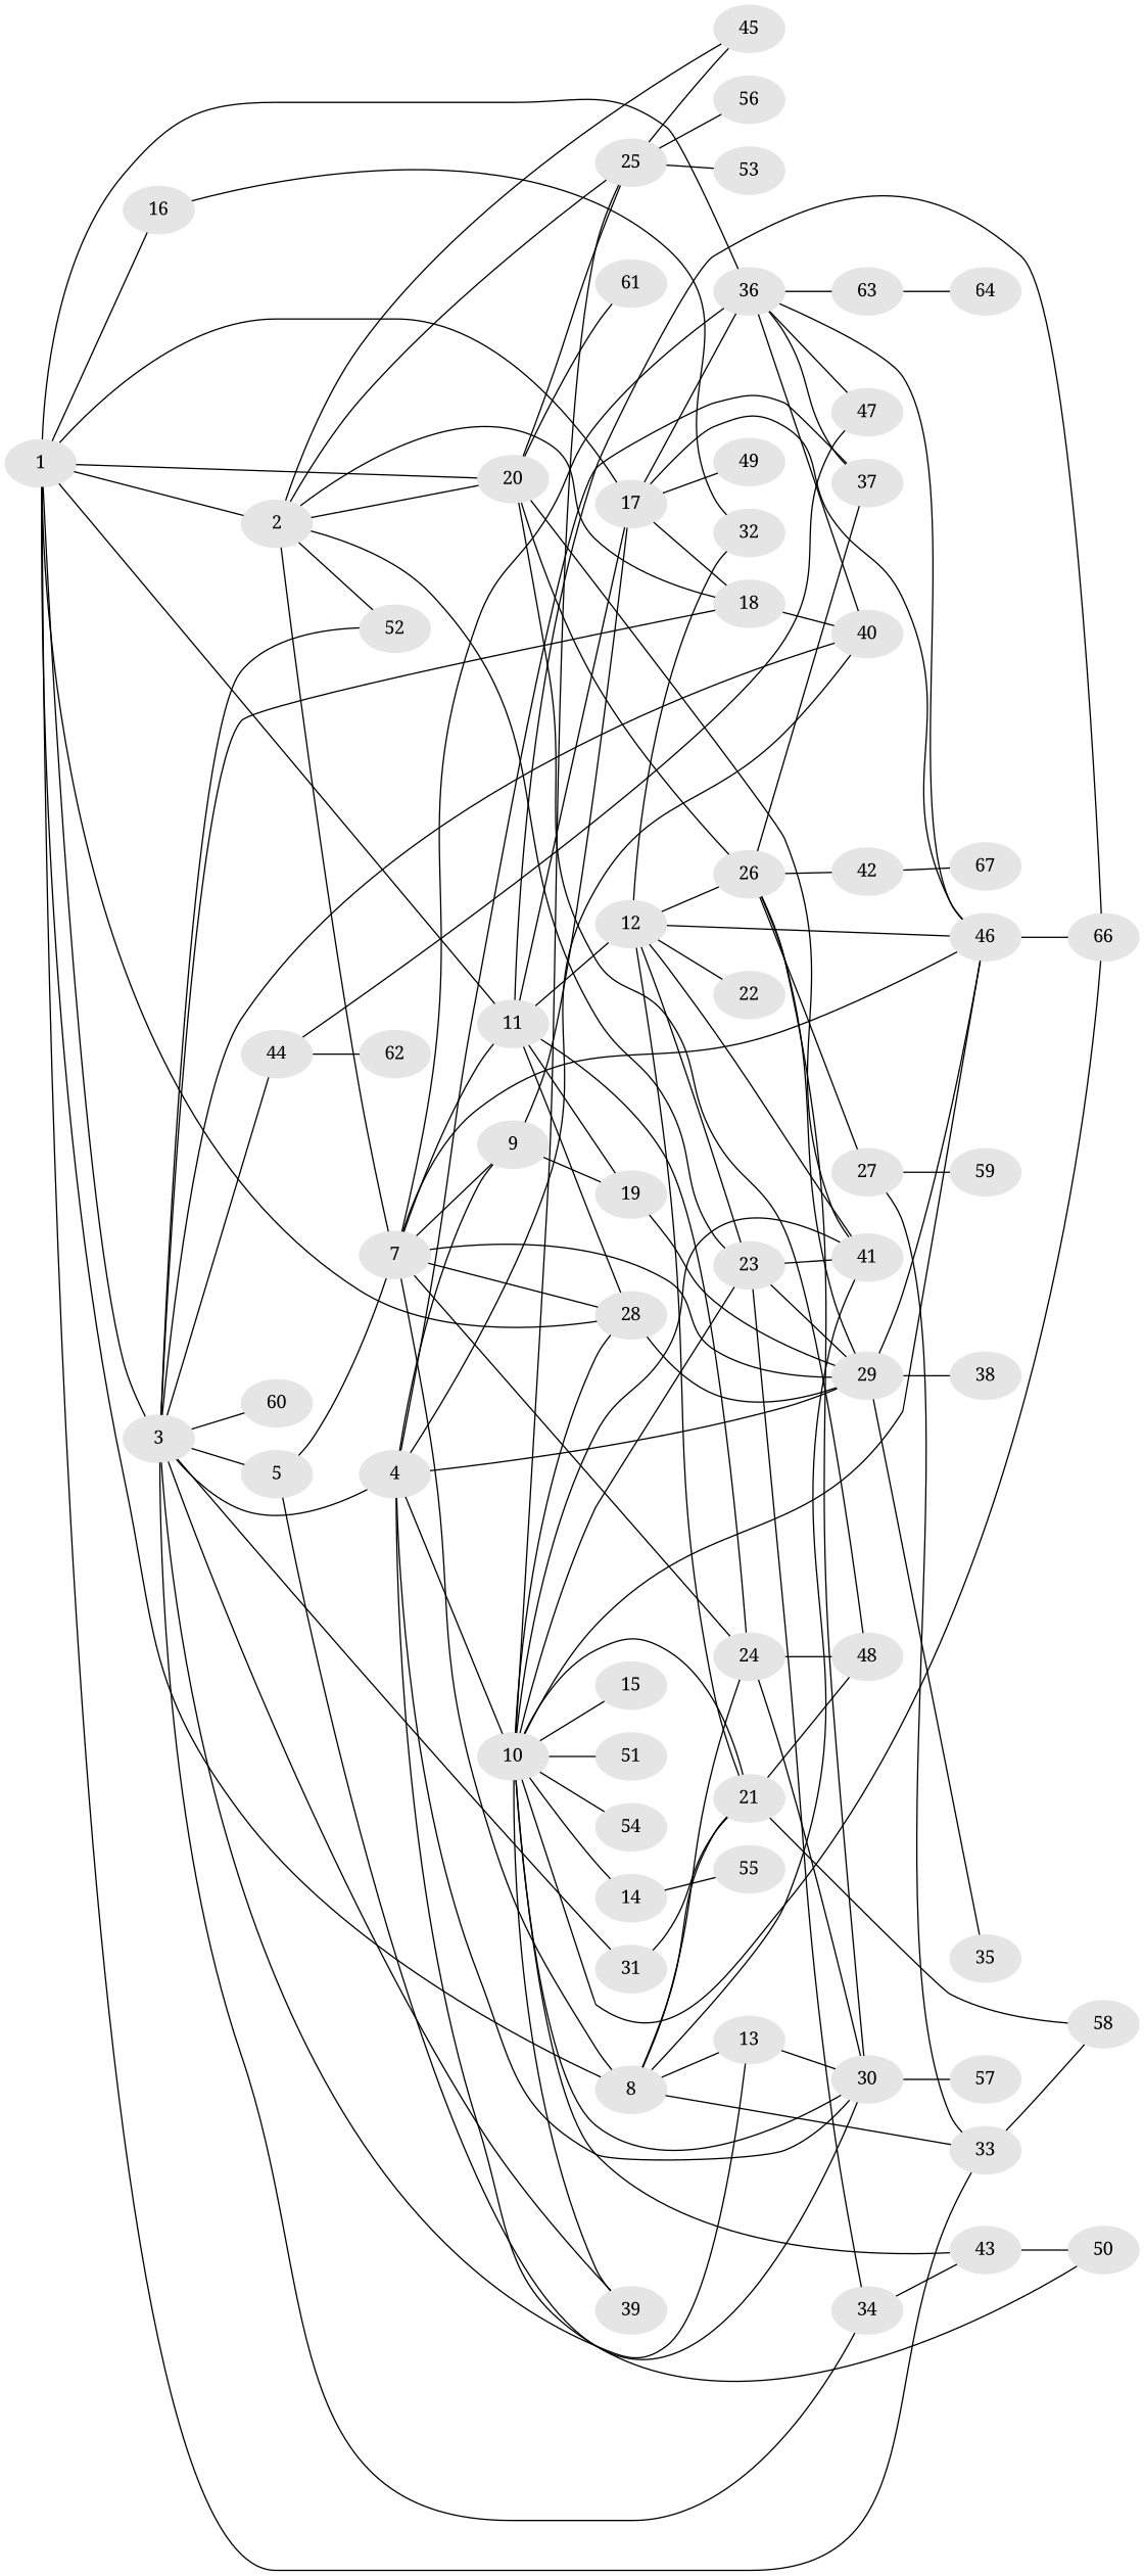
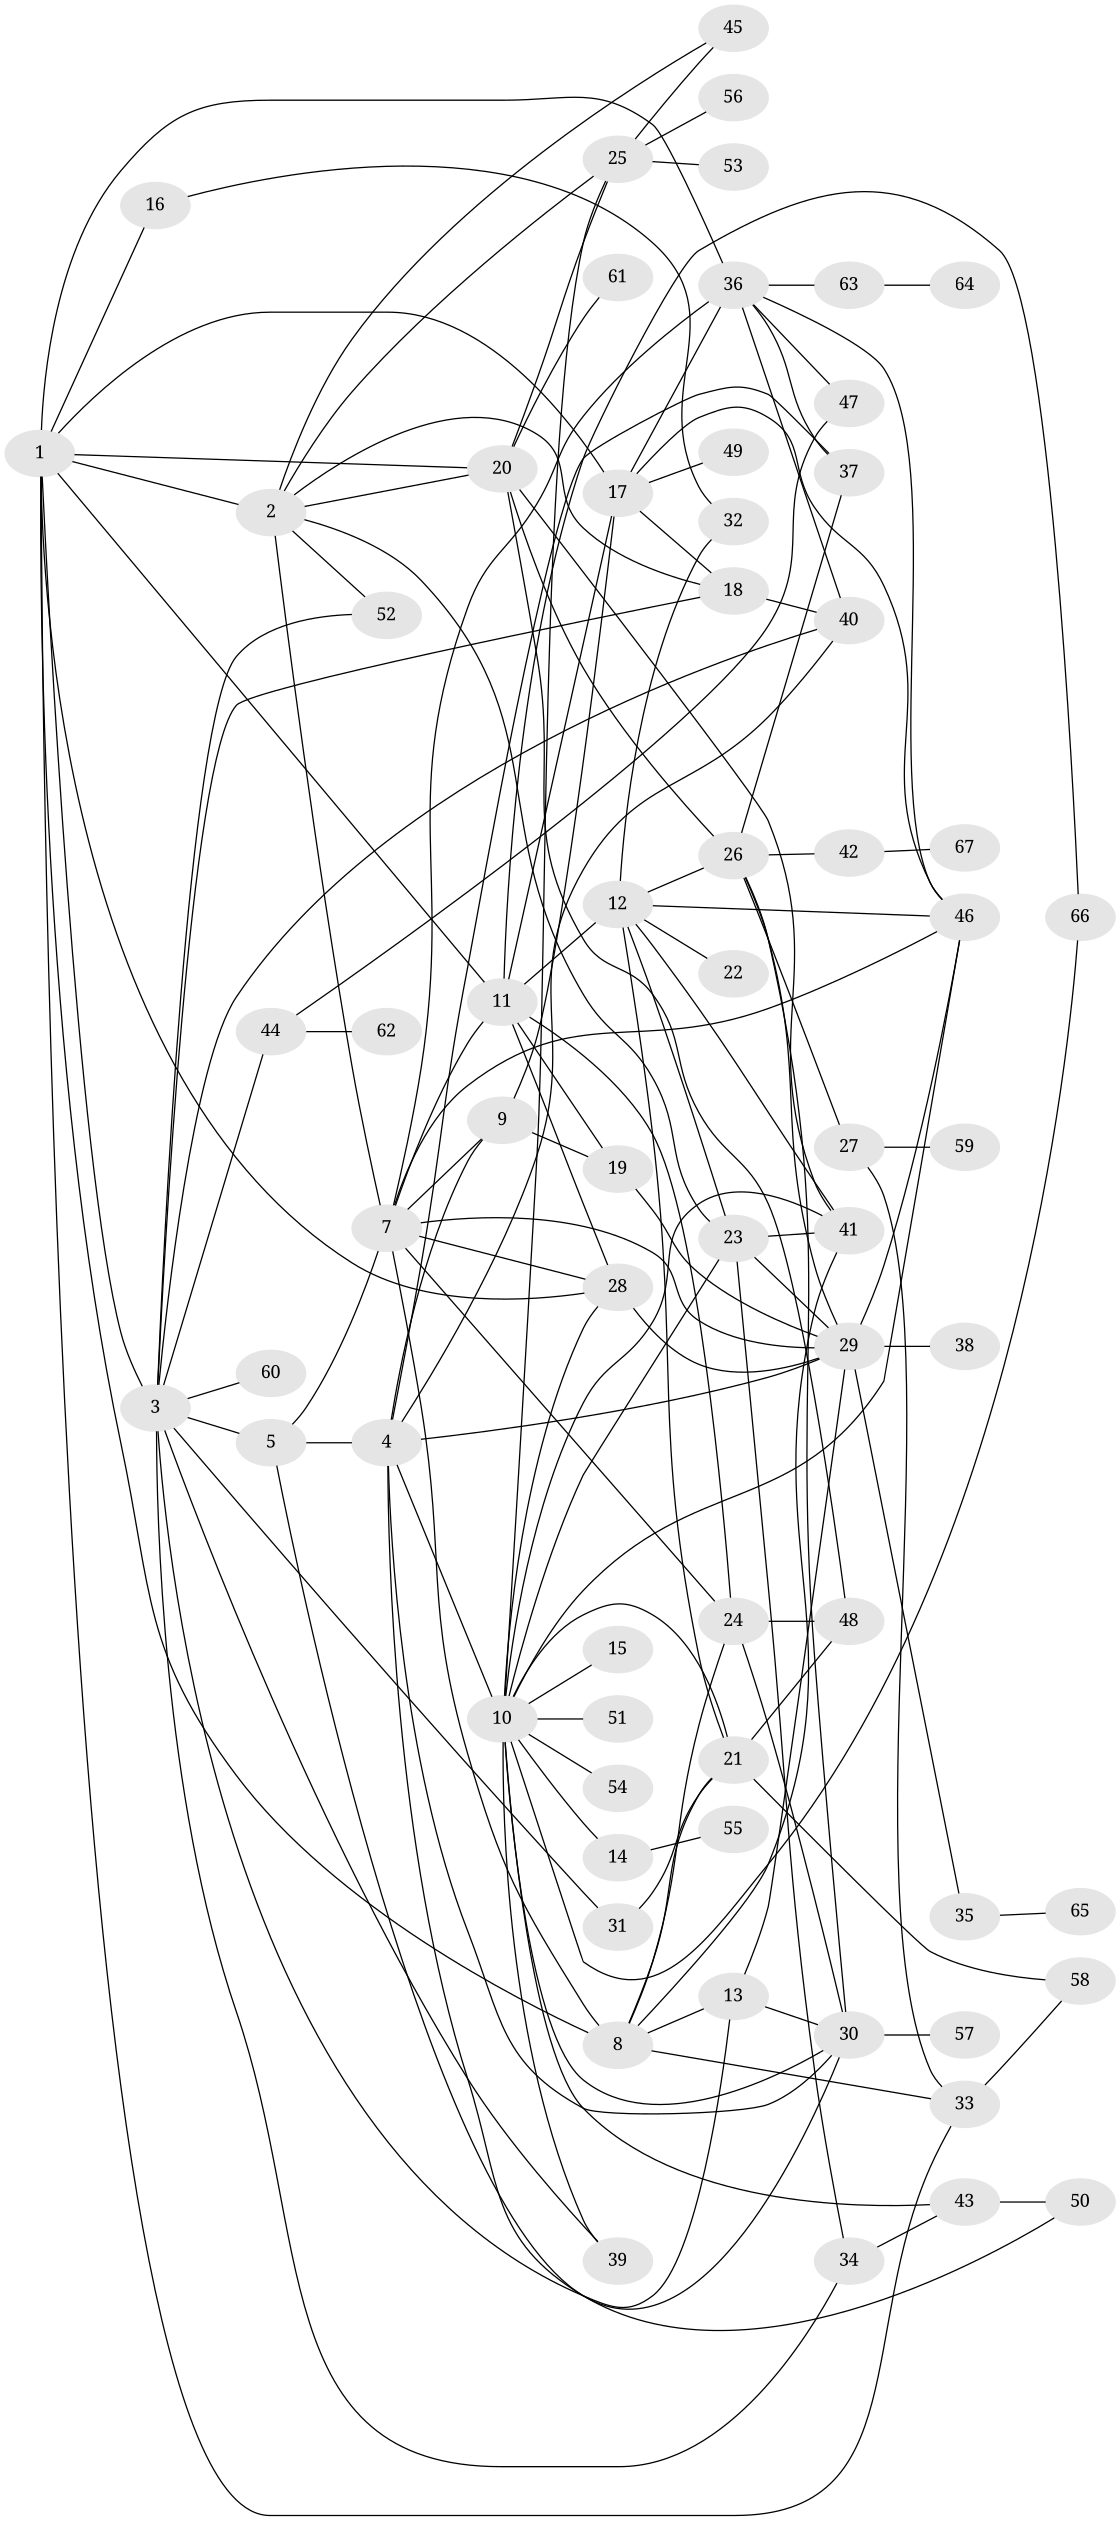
  graph {
    fontname="Noto Serif"
    rankdir=LR
    node [color=gray90 fontname="Noto Serif" style=filled]
    edge [fontname="Noto Serif" weight=1.0]
    1
    2
    3
    8
    11
    16
    17
    20
    28
    33
    36
    7
    18
    23
    25
    45
    52
    4
    5
    13
    31
    34
    39
    40
    44
    60
    21
    24
    41
    19
    66
    12
    32
    46
    49
    26
    48
    61
    29
    58
    37
    47
    63
    9
    53
    56
    10
    30
    50
    43
    62
    14
    15
    51
    54
    35
    38
    57
    55
    22
    27
    42
    59
    67
+   65
    64
    1 -- 2
    1 -- 3
    1 -- 8
    1 -- 11
    1 -- 16
    1 -- 17
    1 -- 20
    1 -- 28
    1 -- 33
    1 -- 36 [weight=4.0]
    2 -- 20
    2 -- 7
    2 -- 18
    2 -- 23
    2 -- 25
    2 -- 45 [weight=4.0]
    2 -- 52 [weight=2.0]
    3 -- 18
    3 -- 52
-   3 -- 4
+   5 -- 4
    3 -- 5
    3 -- 13
    3 -- 31
    3 -- 34
    3 -- 39
    3 -- 40
    3 -- 44
    3 -- 60
    8 -- 33
    8 -- 13
    8 -- 21
    8 -- 24
    8 -- 41
    11 -- 17 [weight=2.0]
    11 -- 28 [weight=3.0]
    11 -- 24
    11 -- 19
    11 -- 66
    11 -- 12
    16 -- 32
    17 -- 36
    17 -- 18
    17 -- 46
    17 -- 49
    20 -- 25
    20 -- 41
    20 -- 26
    20 -- 48
    20 -- 61
    28 -- 29
    33 -- 58
    36 -- 40
    36 -- 46
    36 -- 37
    36 -- 47
    36 -- 63
    7 -- 8
    7 -- 11
    7 -- 28
    7 -- 36
    7 -- 24
    7 -- 46
    7 -- 29 [weight=2.0]
    7 -- 9
    18 -- 40
    23 -- 34
    23 -- 41 [weight=2.0]
    23 -- 29
    25 -- 45
    25 -- 53
    25 -- 56
    4 -- 40
    4 -- 29
    4 -- 37
    4 -- 9
    4 -- 10
    4 -- 30
    4 -- 50
    5 -- 7 [weight=2.0]
    5 -- 30
+   13 -- 29
    13 -- 30
    31 -- 21 [weight=5.0]
    34 -- 43
    44 -- 47
    44 -- 62
    21 -- 48
    21 -- 58 [weight=2.0]
    24 -- 48
    24 -- 30
    19 -- 29
    12 -- 23
    12 -- 21 [weight=2.0]
    12 -- 41
    12 -- 32
    12 -- 46 [weight=2.0]
    12 -- 26
    12 -- 22 [weight=3.0]
-   46 -- 66
    26 -- 29
    26 -- 37
    26 -- 30
    26 -- 27
    26 -- 42
    29 -- 46
    29 -- 35
    29 -- 38 [weight=2.0]
    63 -- 64
    9 -- 17
    9 -- 19
    10 -- 28
    10 -- 23
    10 -- 25
    10 -- 39
    10 -- 21
    10 -- 41
    10 -- 66
    10 -- 46
    10 -- 30
    10 -- 43 [weight=3.0]
    10 -- 14
    10 -- 15
    10 -- 51
    10 -- 54
    30 -- 57 [weight=3.0]
    43 -- 50 [weight=2.0]
    14 -- 55
+   35 -- 65
    27 -- 33
    27 -- 59
    42 -- 67
  }
